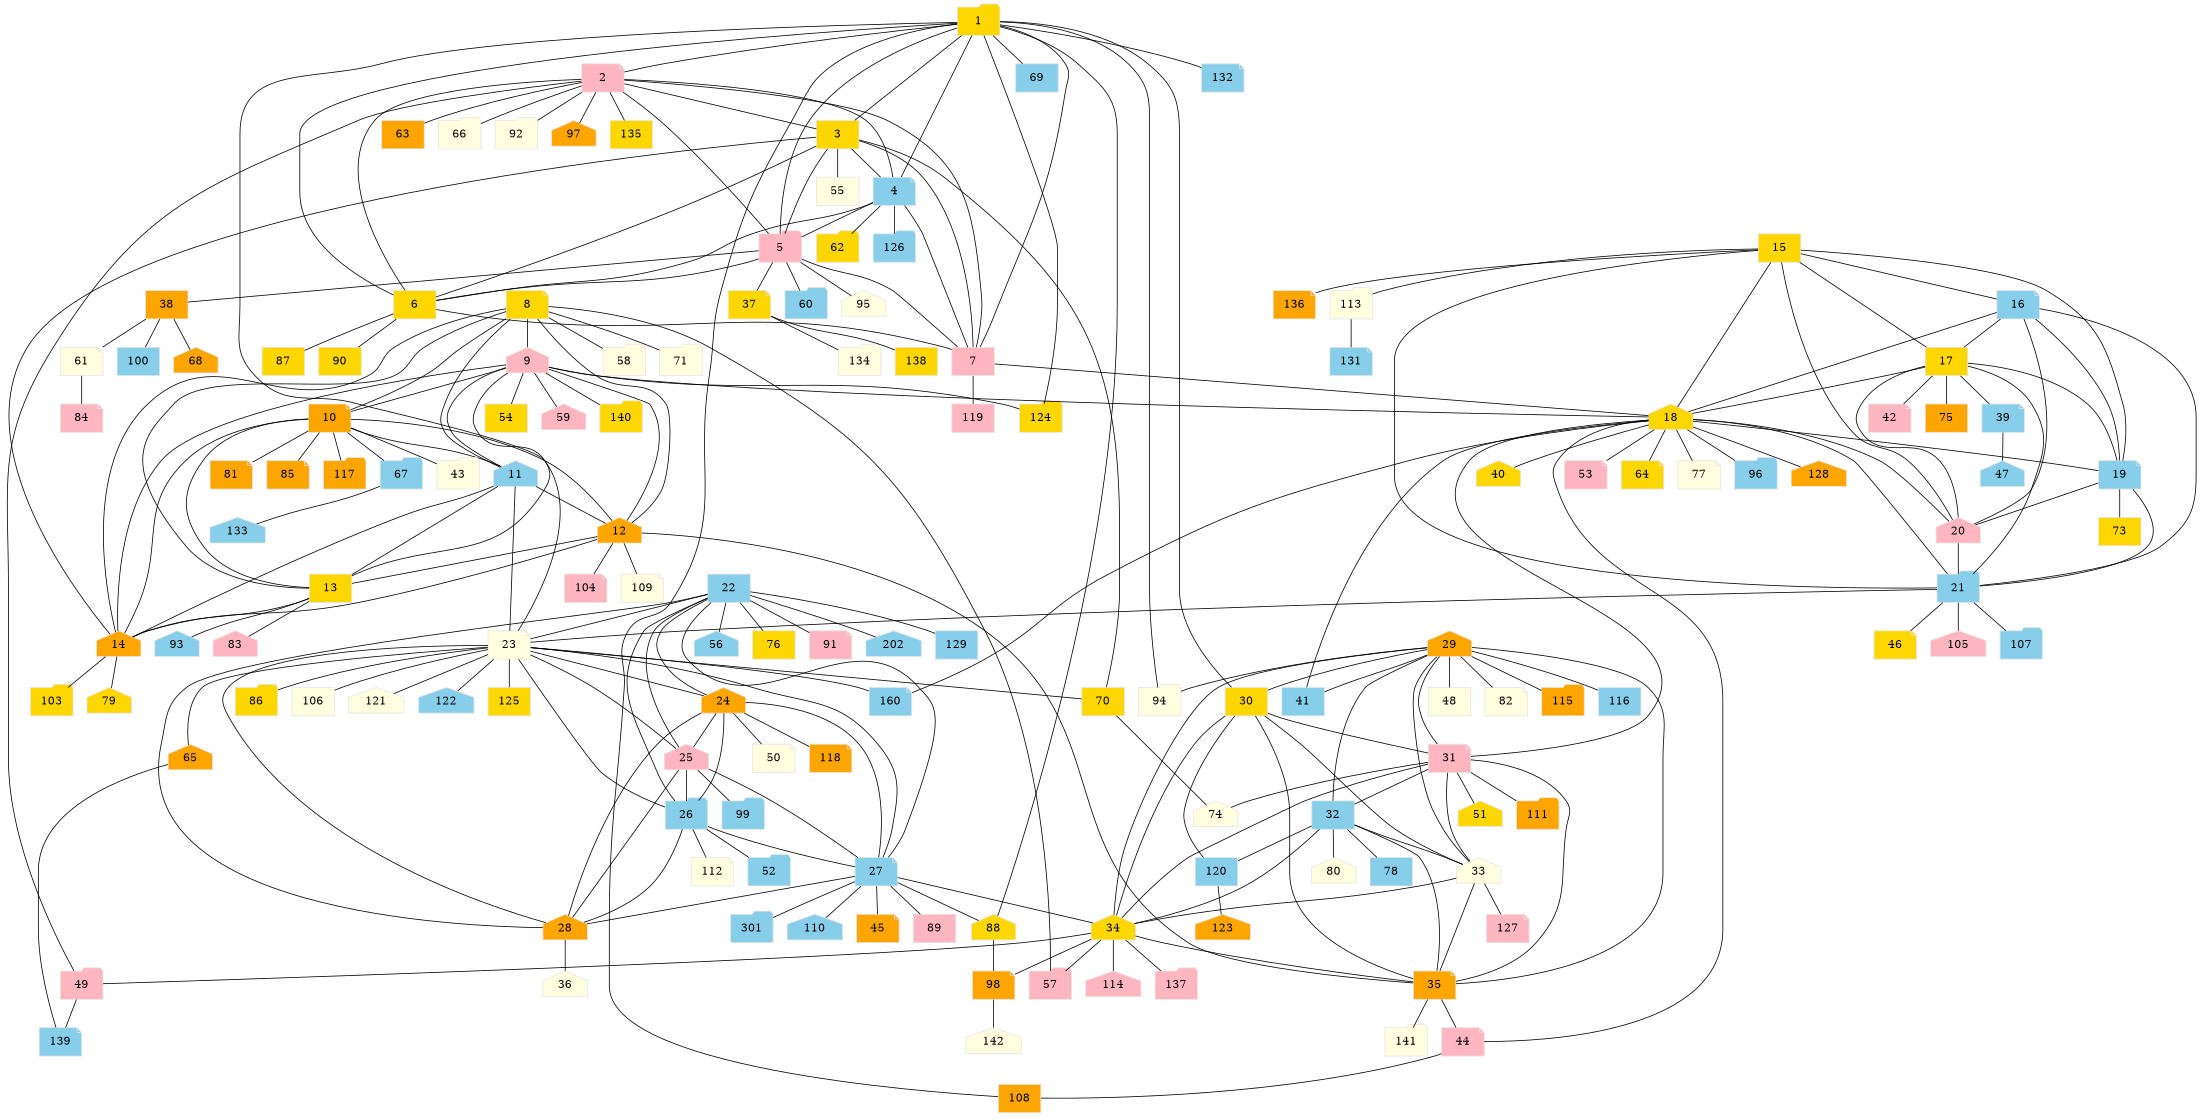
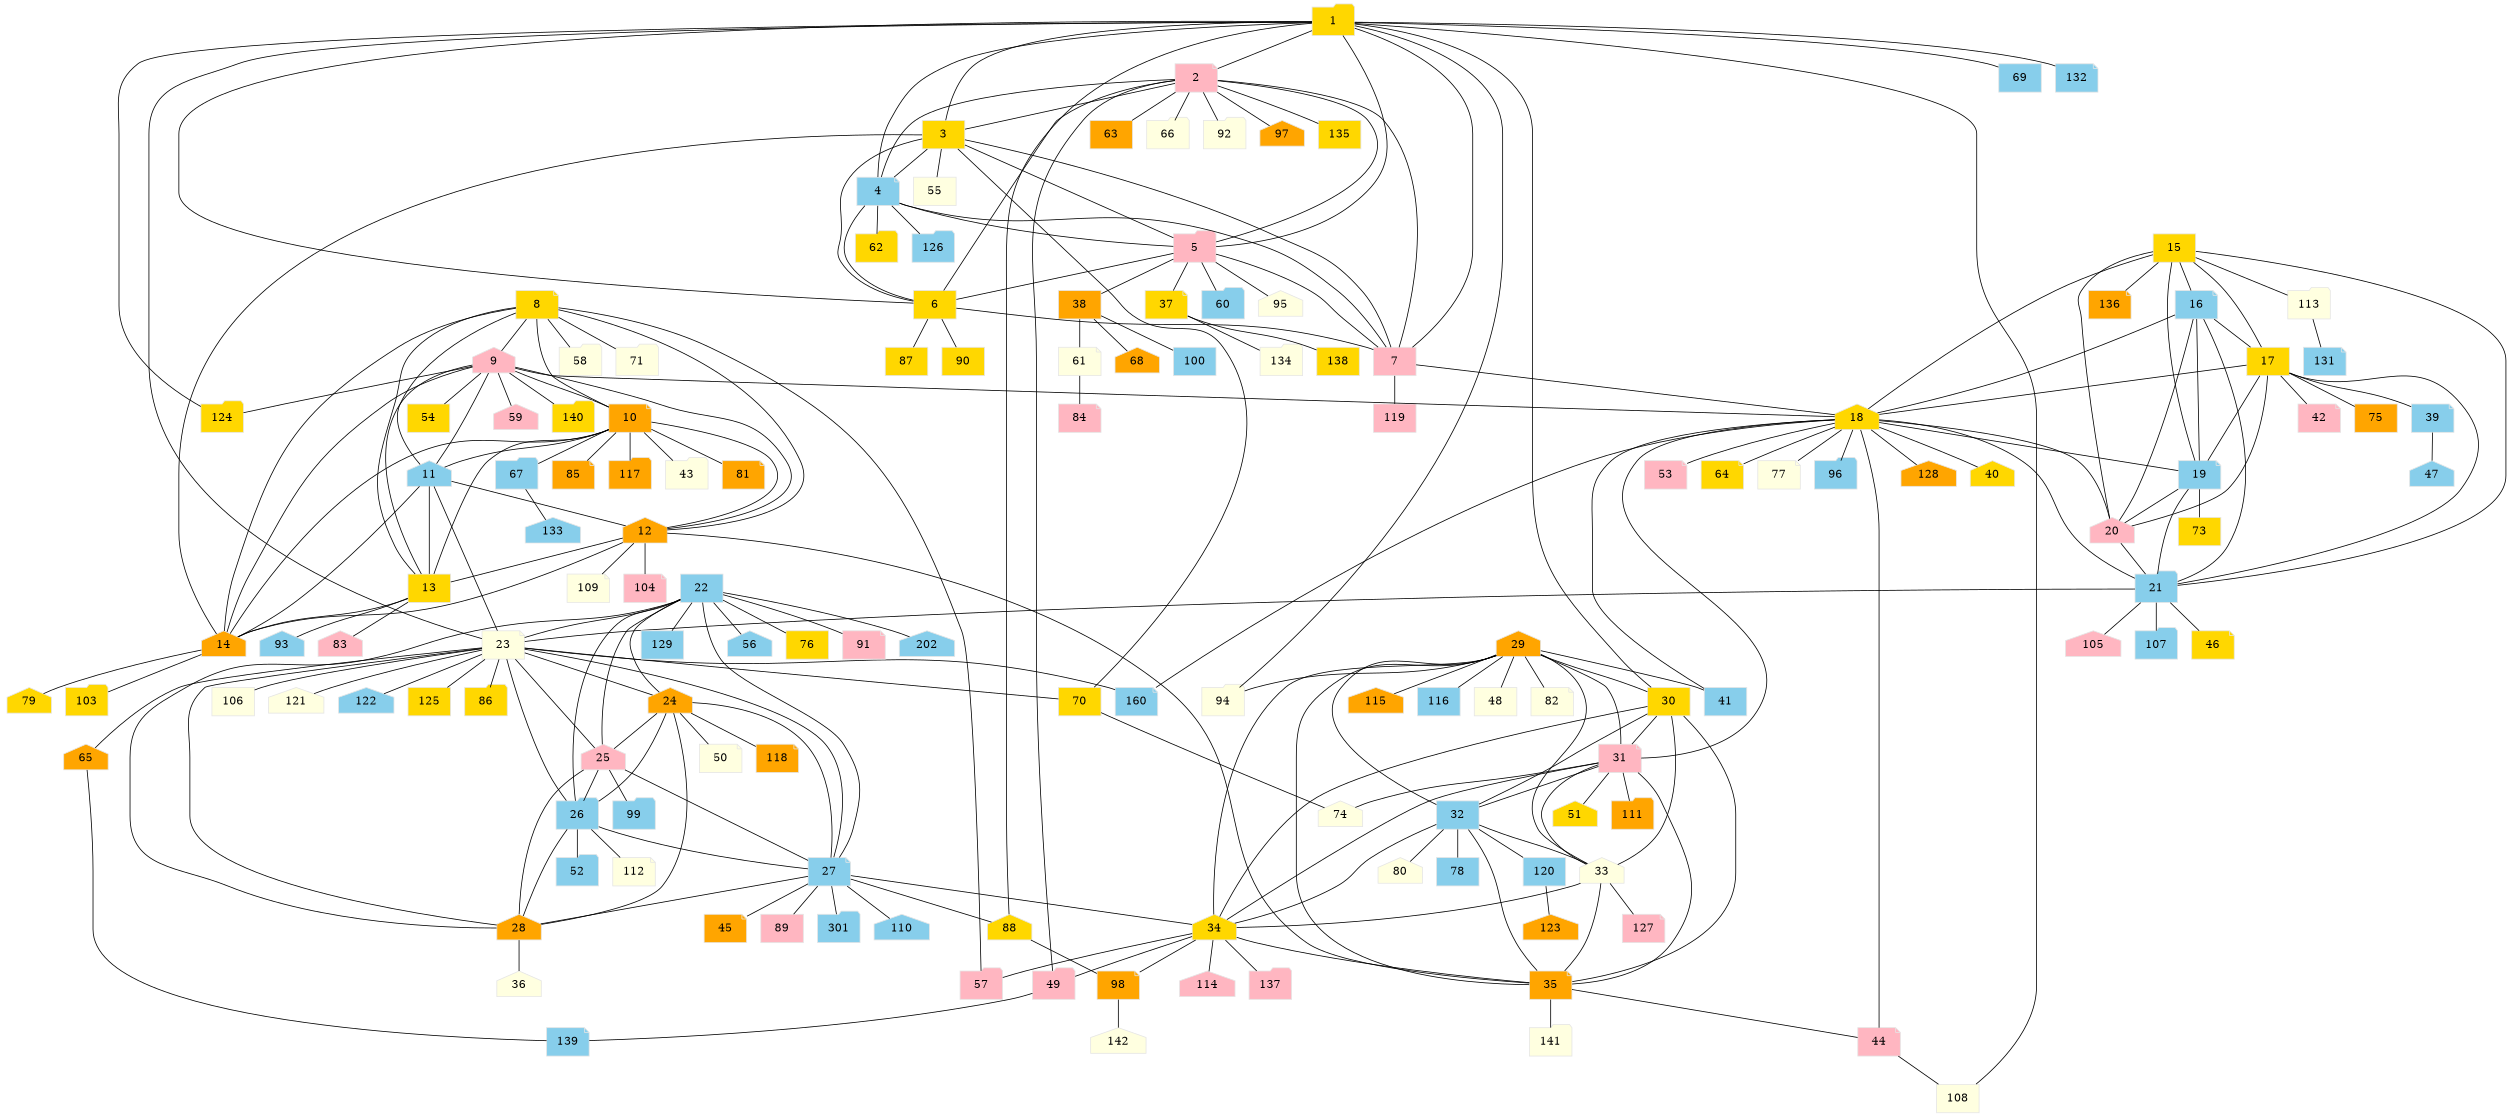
  graph {
    node [color=gray90 fillcolor=skyblue shape=house style=filled]
    1 [fillcolor=gold shape=folder]
    2 [fillcolor=lightpink shape=note]
    3 [fillcolor=gold shape=box]
    4 [shape=note]
    5 [fillcolor=lightpink shape=folder]
    6 [fillcolor=gold shape=box]
    7 [fillcolor=lightpink shape=box]
    23 [fillcolor=lightyellow shape=note]
    30 [fillcolor=gold shape=box]
    69 [shape=box]
    88 [fillcolor=gold]
    94 [fillcolor=lightyellow shape=folder]
-   108 [fillcolor=orange shape=box]
+   108 [fillcolor=lightyellow shape=box]
    124 [fillcolor=gold shape=folder]
    132 [shape=note]
    49 [fillcolor=lightpink shape=folder]
    63 [fillcolor=orange shape=box]
    66 [fillcolor=lightyellow shape=folder]
    92 [fillcolor=lightyellow shape=folder]
    97 [fillcolor=orange]
    135 [fillcolor=gold shape=box]
    14 [fillcolor=orange]
    55 [fillcolor=lightyellow shape=box]
    70 [fillcolor=gold shape=box]
    62 [fillcolor=gold shape=folder]
    126 [shape=folder]
    37 [fillcolor=gold shape=note]
    38 [fillcolor=orange shape=box]
    60 [shape=folder]
    95 [fillcolor=lightyellow]
    87 [fillcolor=gold shape=box]
    90 [fillcolor=gold shape=box]
    18 [fillcolor=gold]
    119 [fillcolor=lightpink shape=box]
    n35 [label=160 shape=note]
    24 [fillcolor=orange]
    25 [fillcolor=lightpink]
    26 [shape=folder]
    27 [shape=note]
    28 [fillcolor=orange]
    65 [fillcolor=orange]
    86 [fillcolor=gold shape=folder]
    106 [fillcolor=lightyellow shape=box]
    121 [fillcolor=lightyellow]
    122
    125 [fillcolor=gold shape=box]
    35 [fillcolor=orange shape=note]
    31 [fillcolor=lightpink shape=note]
    34 [fillcolor=gold]
    32 [shape=box]
    33 [fillcolor=lightyellow]
    98 [fillcolor=orange shape=note]
    139 [shape=note]
    79 [fillcolor=gold]
    103 [fillcolor=gold shape=folder]
    74 [fillcolor=lightyellow]
    134 [fillcolor=lightyellow shape=folder]
    138 [fillcolor=gold shape=box]
    61 [fillcolor=lightyellow shape=note]
    68 [fillcolor=orange]
    100 [shape=box]
    19 [shape=note]
    20 [fillcolor=lightpink]
    21 [shape=folder]
    40 [fillcolor=gold]
    41 [shape=box]
    44 [fillcolor=lightpink shape=note]
    53 [fillcolor=lightpink shape=note]
    64 [fillcolor=gold shape=note]
    77 [fillcolor=lightyellow shape=note]
    96 [shape=folder]
    128 [fillcolor=orange]
    8 [fillcolor=gold shape=note]
    9 [fillcolor=lightpink]
    10 [fillcolor=orange shape=note]
    11
    12 [fillcolor=orange]
    13 [fillcolor=gold shape=box]
    57 [fillcolor=lightpink shape=folder]
    58 [fillcolor=lightyellow shape=folder]
    71 [fillcolor=lightyellow shape=folder]
    54 [fillcolor=gold shape=box]
    59 [fillcolor=lightpink]
    140 [fillcolor=gold shape=folder]
    43 [fillcolor=lightyellow shape=folder]
    67 [shape=folder]
    81 [fillcolor=orange shape=note]
    85 [fillcolor=orange shape=note]
    117 [fillcolor=orange shape=folder]
    104 [fillcolor=lightpink shape=note]
    109 [fillcolor=lightyellow shape=note]
    83 [fillcolor=lightpink]
    93
    133
    141 [fillcolor=lightyellow shape=folder]
    15 [fillcolor=gold shape=box]
    16 [shape=note]
    17 [fillcolor=gold shape=box]
    113 [fillcolor=lightyellow shape=folder]
    136 [fillcolor=orange shape=note]
    39 [shape=note]
    42 [fillcolor=lightpink shape=note]
    75 [fillcolor=orange shape=box]
    73 [fillcolor=gold shape=box]
    46 [fillcolor=gold shape=note]
    105 [fillcolor=lightpink]
    107 [shape=folder]
    131 [shape=note]
    47
    51 [fillcolor=gold]
    111 [fillcolor=orange shape=folder]
    22 [shape=box]
    56
    76 [fillcolor=gold shape=box]
    91 [fillcolor=lightpink shape=note]
    n116 [label=202]
    129 [shape=box]
    50 [fillcolor=lightyellow shape=note]
    118 [fillcolor=orange shape=note]
    99 [shape=folder]
    52 [shape=folder]
    112 [fillcolor=lightyellow shape=note]
    45 [fillcolor=orange shape=note]
    89 [fillcolor=lightpink shape=box]
    n125 [label=301 shape=folder]
    110
    36 [fillcolor=lightyellow]
    114 [fillcolor=lightpink]
    137 [fillcolor=lightpink shape=folder]
    29 [fillcolor=orange]
    48 [fillcolor=lightyellow shape=box]
    82 [fillcolor=lightyellow shape=note]
-   115 [fillcolor=orange shape=folder]
+   115 [fillcolor=orange]
    116 [shape=box]
    78 [shape=box]
    80 [fillcolor=lightyellow]
    120 [shape=box]
    127 [fillcolor=lightpink shape=note]
    123 [fillcolor=orange]
    142 [fillcolor=lightyellow]
    84 [fillcolor=lightpink shape=note]
    1 -- 2
    1 -- 3
    1 -- 4
    1 -- 5
    1 -- 6
    1 -- 7
    1 -- 23
    1 -- 30
    1 -- 69
    1 -- 88
    1 -- 94
    1 -- 108
    1 -- 124
    1 -- 132
    2 -- 3
    2 -- 4
    2 -- 5
    2 -- 6
    2 -- 7
    2 -- 49
    2 -- 63
    2 -- 66
    2 -- 92
    2 -- 97
    2 -- 135
    3 -- 4
    3 -- 5
    3 -- 6
    3 -- 7
    3 -- 14
    3 -- 55
    3 -- 70
    4 -- 5
    4 -- 6
    4 -- 7
    4 -- 62
    4 -- 126
    5 -- 6
    5 -- 7
    5 -- 37
    5 -- 38
    5 -- 60
    5 -- 95
    6 -- 7
    6 -- 87
    6 -- 90
    7 -- 18
    7 -- 119
    23 -- 70
    23 -- n35
    23 -- 24
    23 -- 25
    23 -- 26
    23 -- 27
    23 -- 28
    23 -- 65
    23 -- 86
    23 -- 106
    23 -- 121
    23 -- 122
    23 -- 125
    30 -- 35
    30 -- 31
    30 -- 34
-   30 -- 120
+   30 -- 32
    30 -- 33
    88 -- 98
    49 -- 139
    14 -- 79
    14 -- 103
    70 -- 74
    37 -- 134
    37 -- 138
    38 -- 61
    38 -- 68
    38 -- 100
    18 -- n35
    18 -- 31
    18 -- 19
    18 -- 20
    18 -- 21
    18 -- 40
    18 -- 41
    18 -- 44
    18 -- 53
    18 -- 64
    18 -- 77
    18 -- 96
    18 -- 128
    24 -- 25
    24 -- 26
    24 -- 27
    24 -- 28
    24 -- 50
    24 -- 118
    25 -- 26
    25 -- 27
    25 -- 28
    25 -- 99
    26 -- 27
    26 -- 28
    26 -- 52
    26 -- 112
    27 -- 88
    27 -- 28
    27 -- 34
    27 -- 45
    27 -- 89
    27 -- n125
    27 -- 110
    28 -- 36
    65 -- 139
    35 -- 44
    35 -- 141
    31 -- 35
    31 -- 34
    31 -- 32
    31 -- 33
    31 -- 74
    31 -- 51
    31 -- 111
    34 -- 49
    34 -- 35
    34 -- 98
    34 -- 57
    34 -- 114
    34 -- 137
    32 -- 35
    32 -- 34
    32 -- 33
    32 -- 78
    32 -- 80
    32 -- 120
    33 -- 35
    33 -- 34
    33 -- 127
    98 -- 142
    61 -- 84
    19 -- 20
    19 -- 21
    19 -- 73
    20 -- 21
    21 -- 23
    21 -- 46
    21 -- 105
    21 -- 107
    44 -- 108
    8 -- 14
    8 -- 9
    8 -- 10
    8 -- 11
    8 -- 12
    8 -- 13
    8 -- 57
    8 -- 58
    8 -- 71
    9 -- 124
    9 -- 14
    9 -- 18
    9 -- 10
    9 -- 11
    9 -- 12
    9 -- 13
    9 -- 54
    9 -- 59
    9 -- 140
    10 -- 14
    10 -- 11
    10 -- 12
    10 -- 13
    10 -- 43
    10 -- 67
    10 -- 81
    10 -- 85
    10 -- 117
    11 -- 23
    11 -- 14
    11 -- 12
    11 -- 13
    12 -- 14
    12 -- 35
    12 -- 13
    12 -- 104
    12 -- 109
    13 -- 14
    13 -- 83
    13 -- 93
    67 -- 133
    15 -- 18
    15 -- 19
    15 -- 20
    15 -- 21
    15 -- 16
    15 -- 17
    15 -- 113
    15 -- 136
    16 -- 18
    16 -- 19
    16 -- 20
    16 -- 21
    16 -- 17
    17 -- 18
    17 -- 19
    17 -- 20
    17 -- 21
    17 -- 39
    17 -- 42
    17 -- 75
    113 -- 131
    39 -- 47
    22 -- 23
    22 -- 24
    22 -- 25
    22 -- 26
    22 -- 27
    22 -- 28
    22 -- 56
    22 -- 76
    22 -- 91
    22 -- n116
    22 -- 129
    29 -- 30
    29 -- 94
    29 -- 35
    29 -- 31
    29 -- 34
    29 -- 32
    29 -- 33
    29 -- 41
    29 -- 48
    29 -- 82
    29 -- 115
    29 -- 116
    120 -- 123
  }
